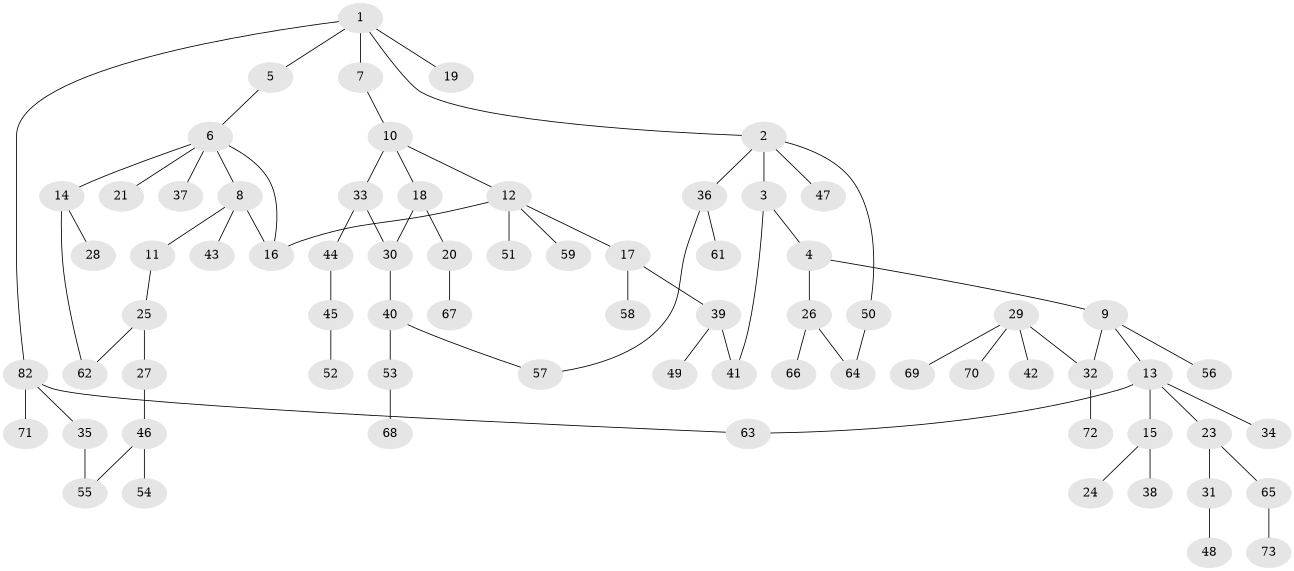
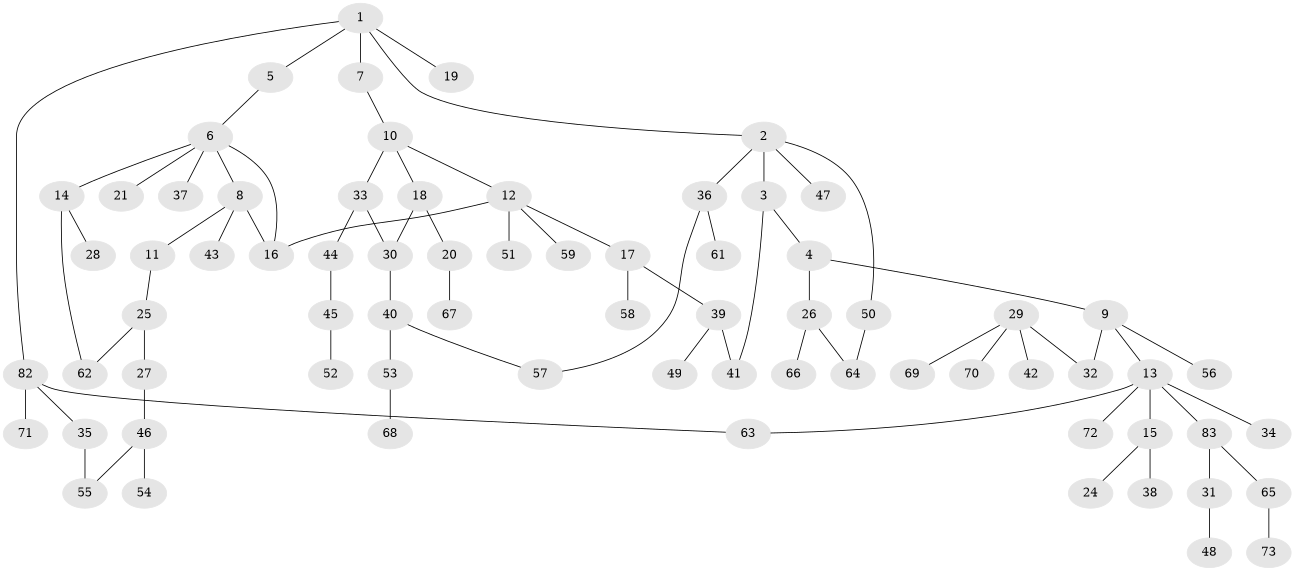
  graph {
    node [color=gray90 style=filled]
    1
    2
    5
    7
    19
    n6 [label=82]
    3
    36
    47
    50
    6
    10
    63
    35
    71
    4
    41
    57
    61
    64
    9
    26
    13
    32
    56
    66
    8
    14
    16
    21
    37
    11
    43
    28
    62
    12
    18
    33
    25
    15
-   23
+   23 [label=83]
    34
    72
    17
    51
    59
    20
    30
    44
    27
    39
    58
    29
    42
    69
    70
    24
    38
    31
    65
    49
    67
    40
    55
    48
    73
    46
    54
    53
    45
    68
    52
    1 -- 2
    1 -- 5
    1 -- 7
    1 -- 19
    1 -- n6
    2 -- 3
    2 -- 36
    2 -- 47
    2 -- 50
    5 -- 6
    7 -- 10
    n6 -- 63
    n6 -- 35
    n6 -- 71
    3 -- 4
    3 -- 41
    36 -- 57
    36 -- 61
    50 -- 64
    6 -- 8
    6 -- 14
    6 -- 16
    6 -- 21
    6 -- 37
    10 -- 12
    10 -- 18
    10 -- 33
    35 -- 55
    4 -- 9
    4 -- 26
    9 -- 13
    9 -- 32
    9 -- 56
    26 -- 64
    26 -- 66
    13 -- 63
    13 -- 15
    13 -- 23
    13 -- 34
-   32 -- 72
+   13 -- 72
    8 -- 16
    8 -- 11
    8 -- 43
    14 -- 28
    14 -- 62
    11 -- 25
    12 -- 16
    12 -- 17
    12 -- 51
    12 -- 59
    18 -- 20
    18 -- 30
    33 -- 30
    33 -- 44
    25 -- 62
    25 -- 27
    15 -- 24
    15 -- 38
    23 -- 31
    23 -- 65
    17 -- 39
    17 -- 58
    20 -- 67
    30 -- 40
    44 -- 45
    27 -- 46
    39 -- 41
    39 -- 49
    29 -- 32
    29 -- 42
    29 -- 69
    29 -- 70
    31 -- 48
    65 -- 73
    40 -- 57
    40 -- 53
    46 -- 55
    46 -- 54
    53 -- 68
    45 -- 52
  }
